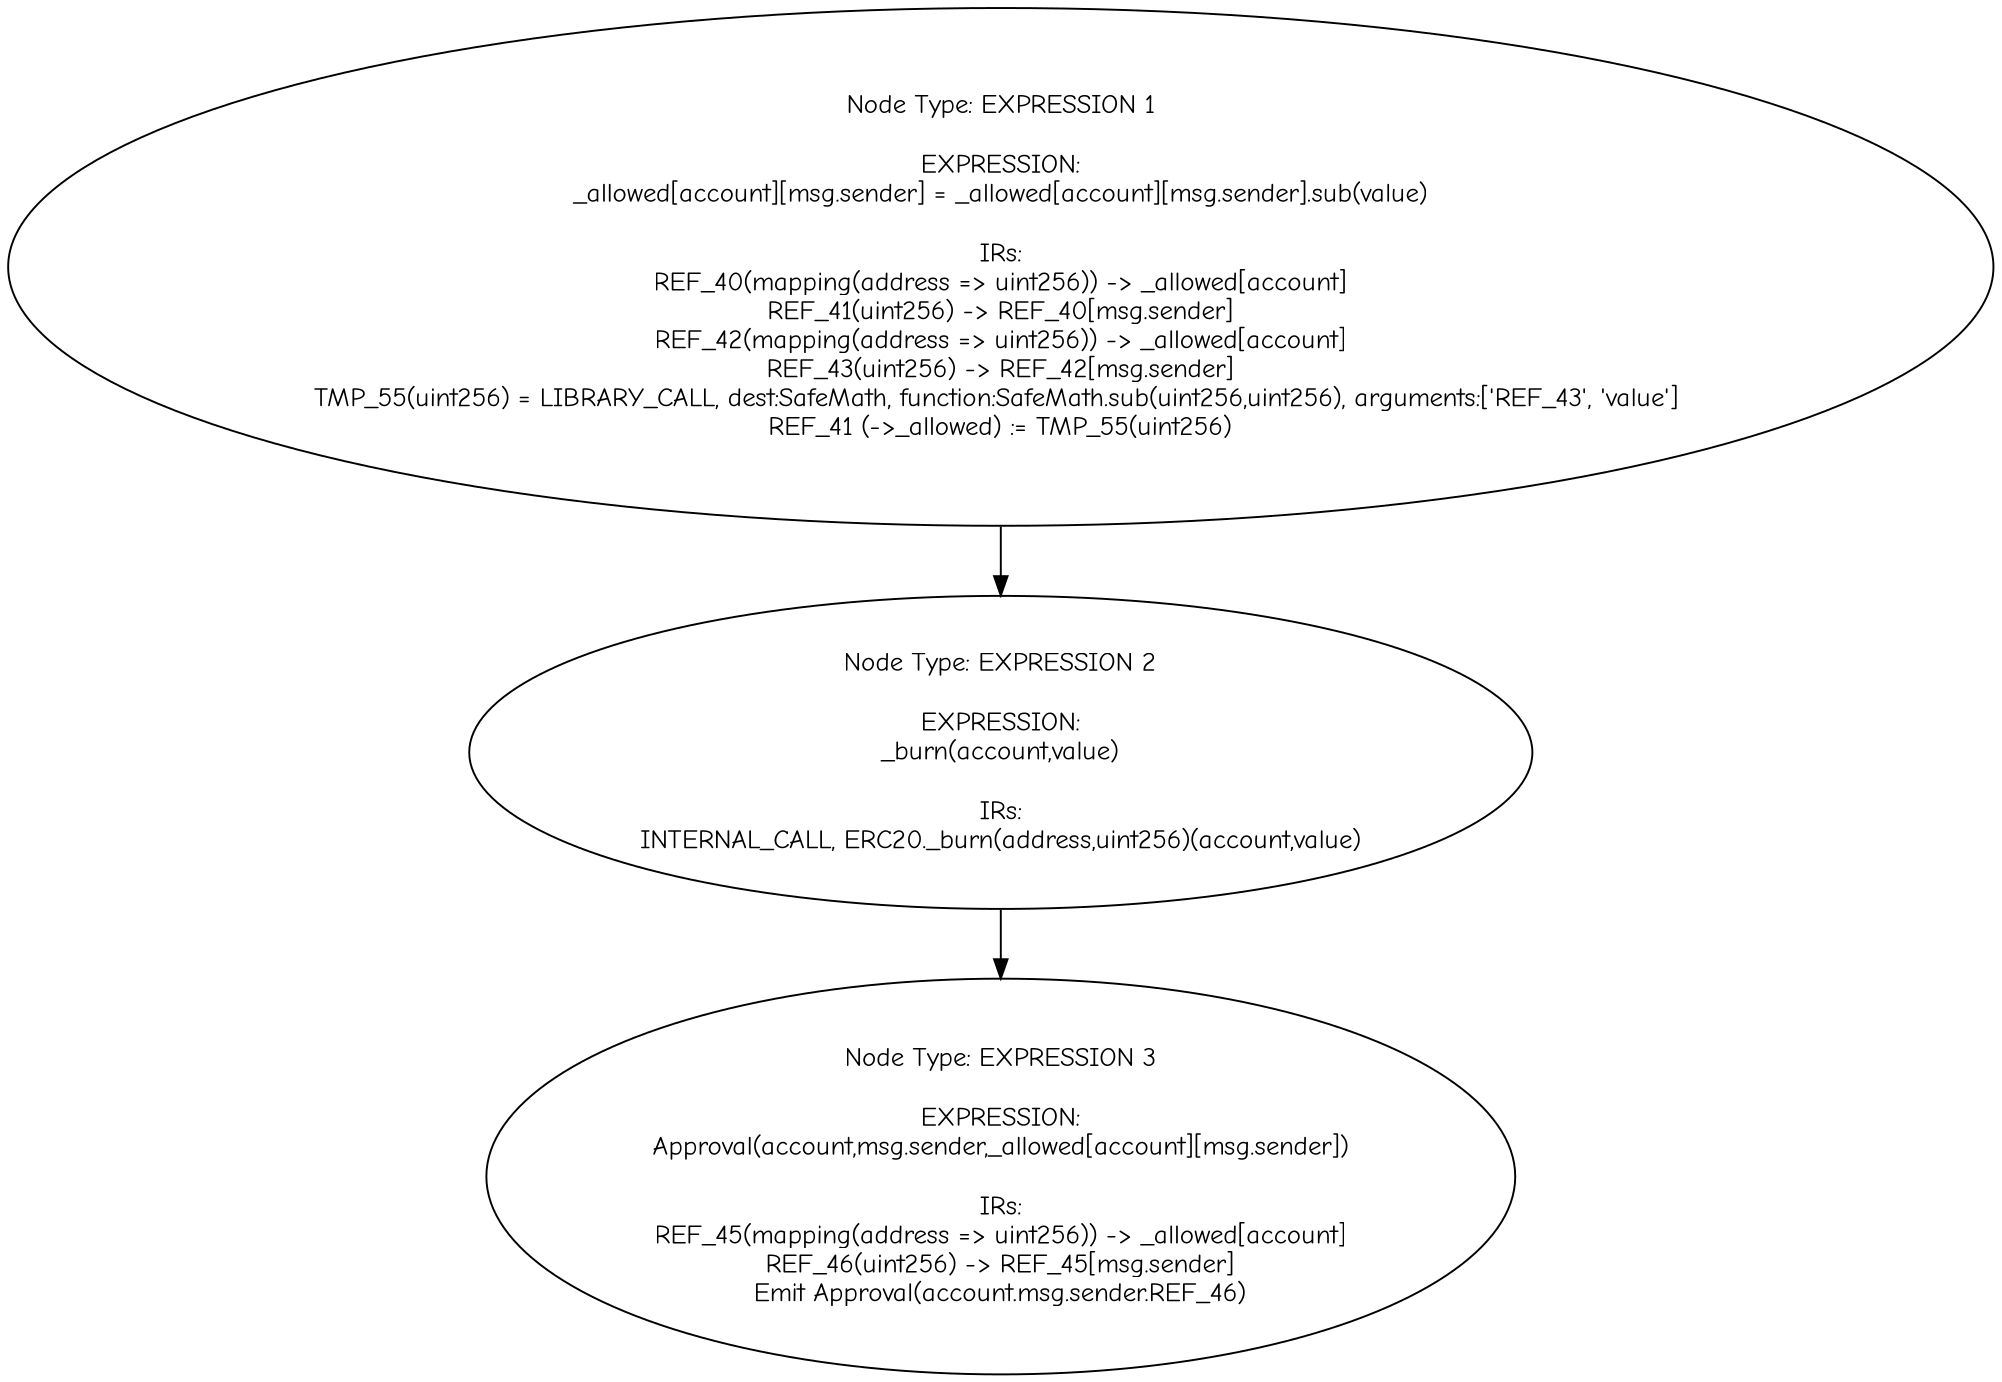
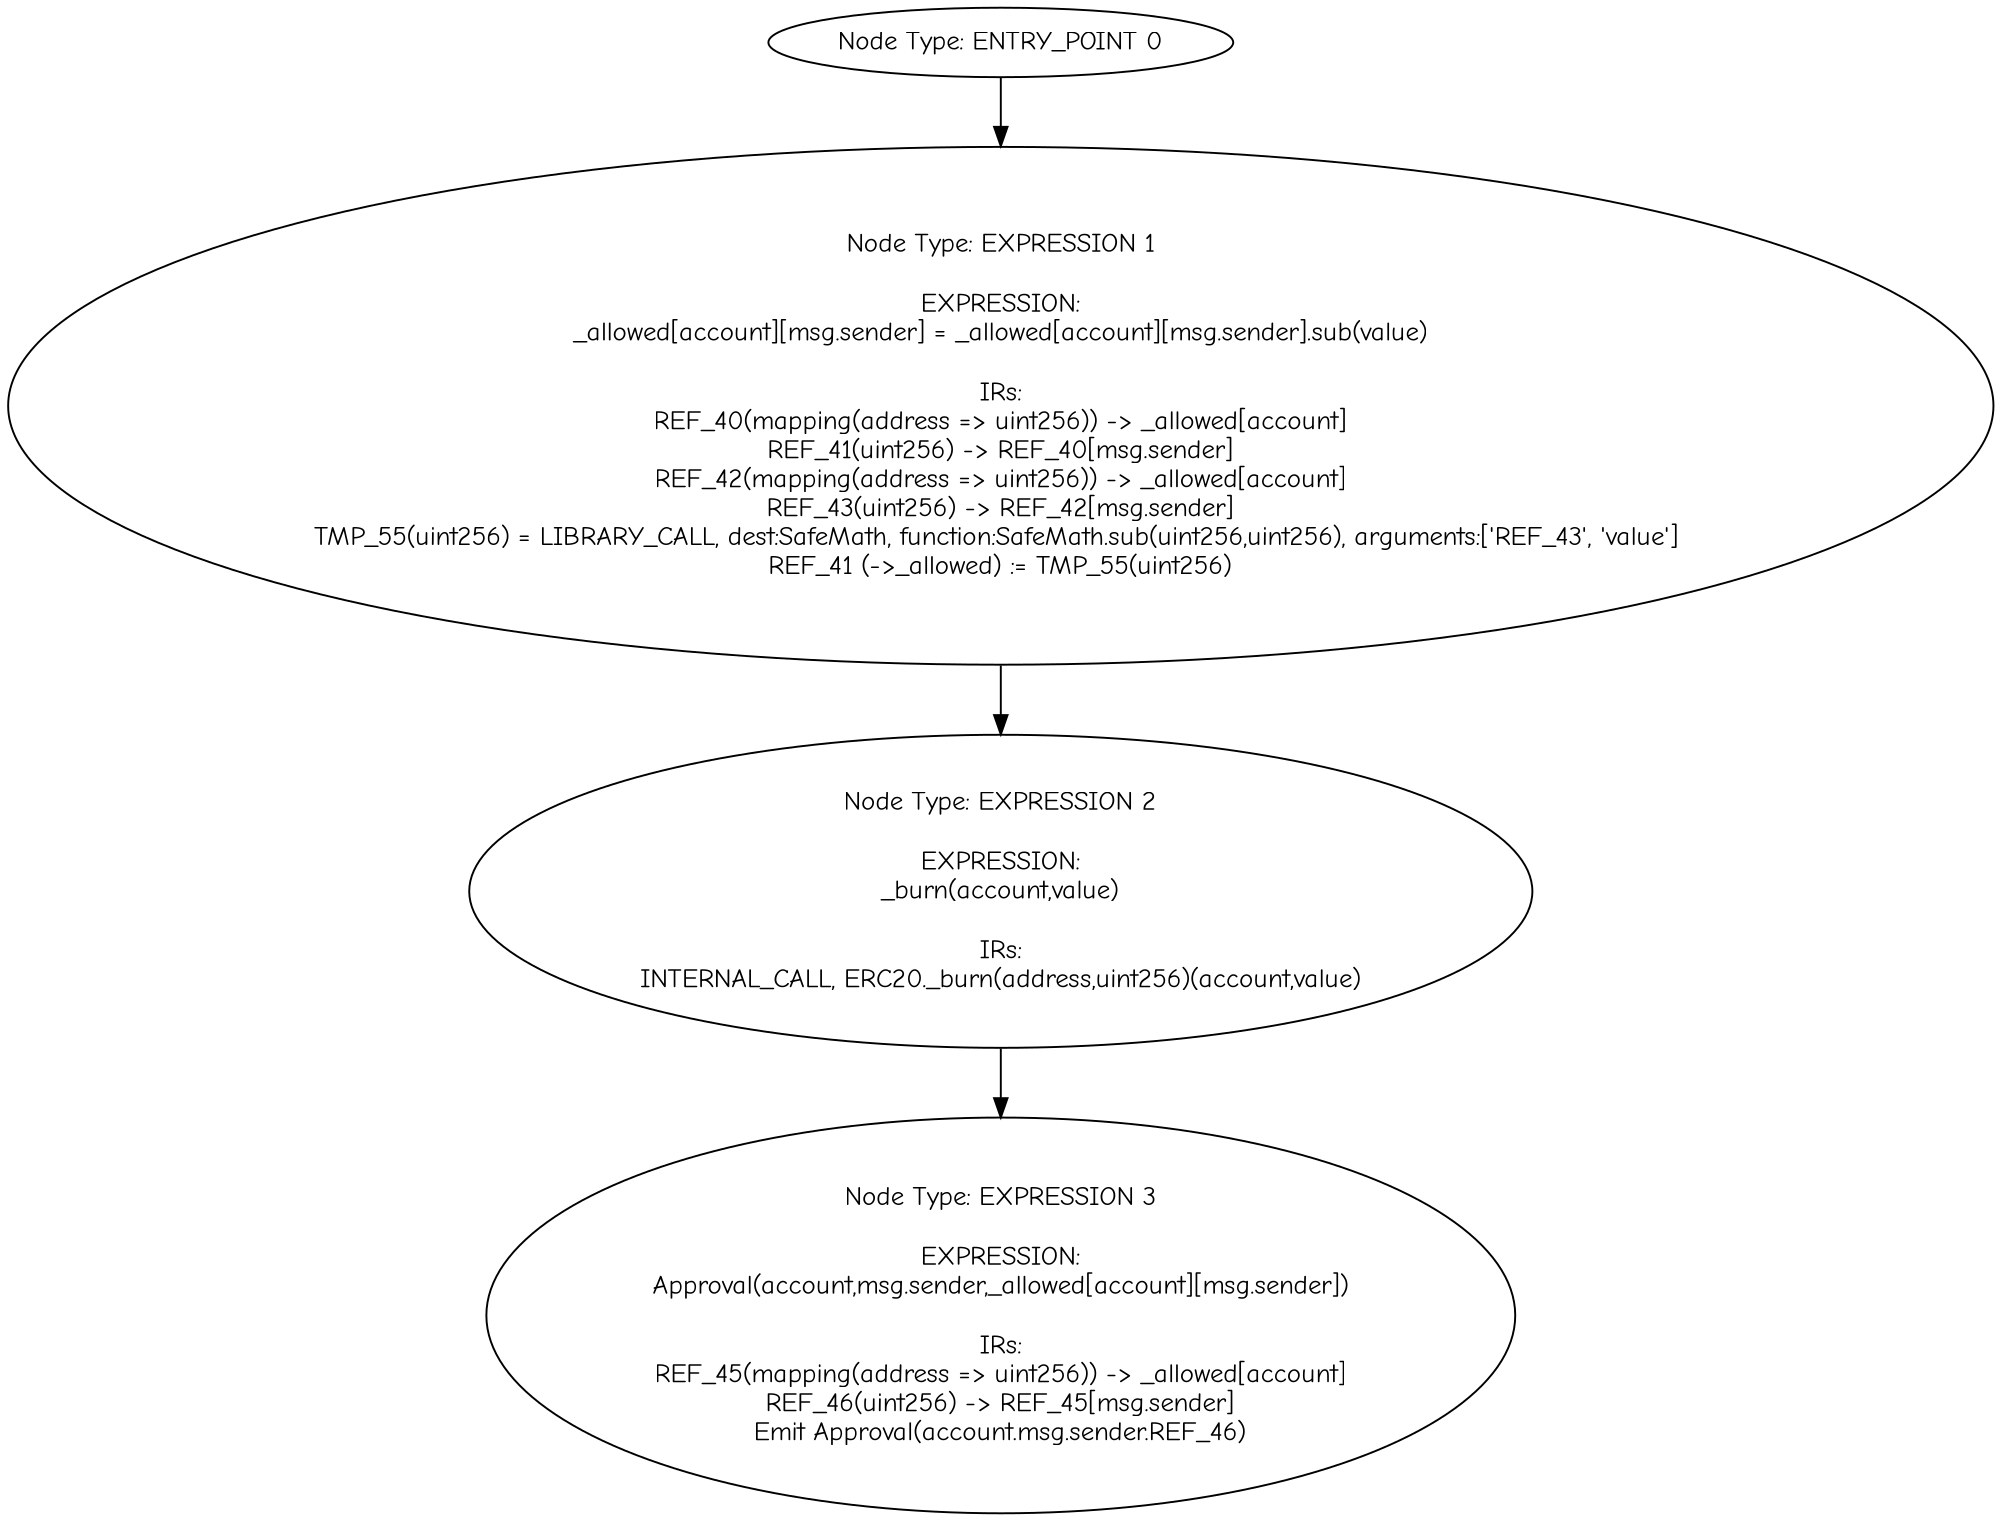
  digraph {
    fontname="Comic Neue"
    node [fontname="Comic Neue"]
    edge [fontname="Comic Neue"]
+   n1 [label="Node Type: ENTRY_POINT 0\n"]
    n2 [label="Node Type: EXPRESSION 1\n\nEXPRESSION:\n_allowed[account][msg.sender] = _allowed[account][msg.sender].sub(value)\n\nIRs:\nREF_40(mapping(address => uint256)) -> _allowed[account]\nREF_41(uint256) -> REF_40[msg.sender]\nREF_42(mapping(address => uint256)) -> _allowed[account]\nREF_43(uint256) -> REF_42[msg.sender]\nTMP_55(uint256) = LIBRARY_CALL, dest:SafeMath, function:SafeMath.sub(uint256,uint256), arguments:['REF_43', 'value'] \nREF_41 (->_allowed) := TMP_55(uint256)"]
    n3 [label="Node Type: EXPRESSION 2\n\nEXPRESSION:\n_burn(account,value)\n\nIRs:\nINTERNAL_CALL, ERC20._burn(address,uint256)(account,value)"]
    n4 [label="Node Type: EXPRESSION 3\n\nEXPRESSION:\nApproval(account,msg.sender,_allowed[account][msg.sender])\n\nIRs:\nREF_45(mapping(address => uint256)) -> _allowed[account]\nREF_46(uint256) -> REF_45[msg.sender]\nEmit Approval(account.msg.sender.REF_46)"]
+   n1 -> n2
    n2 -> n3
    n3 -> n4
  }
